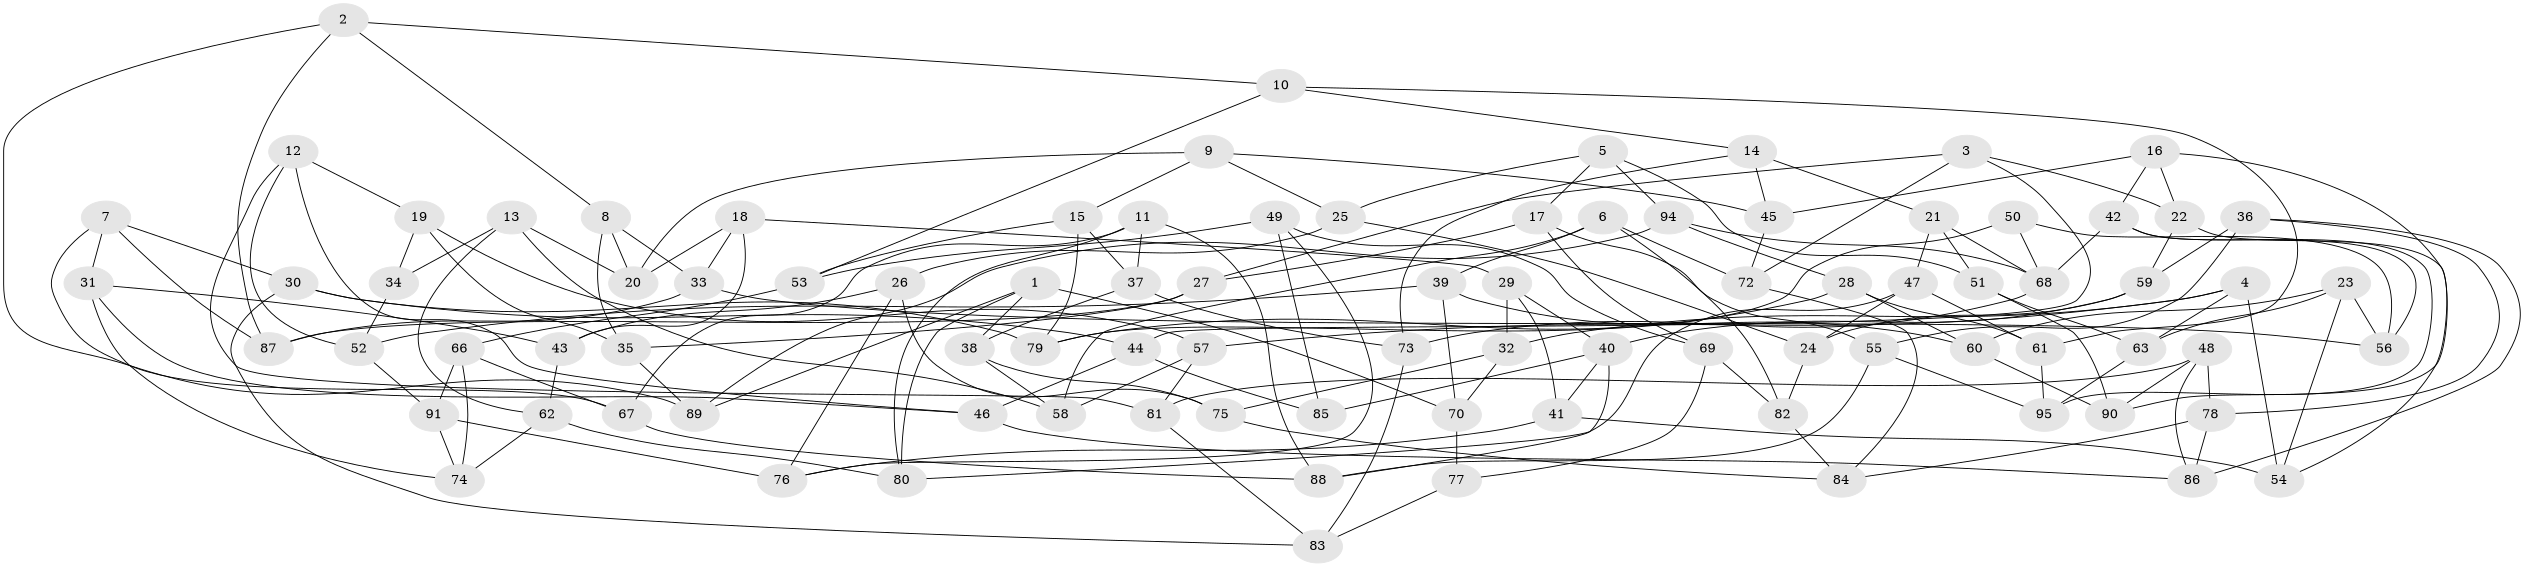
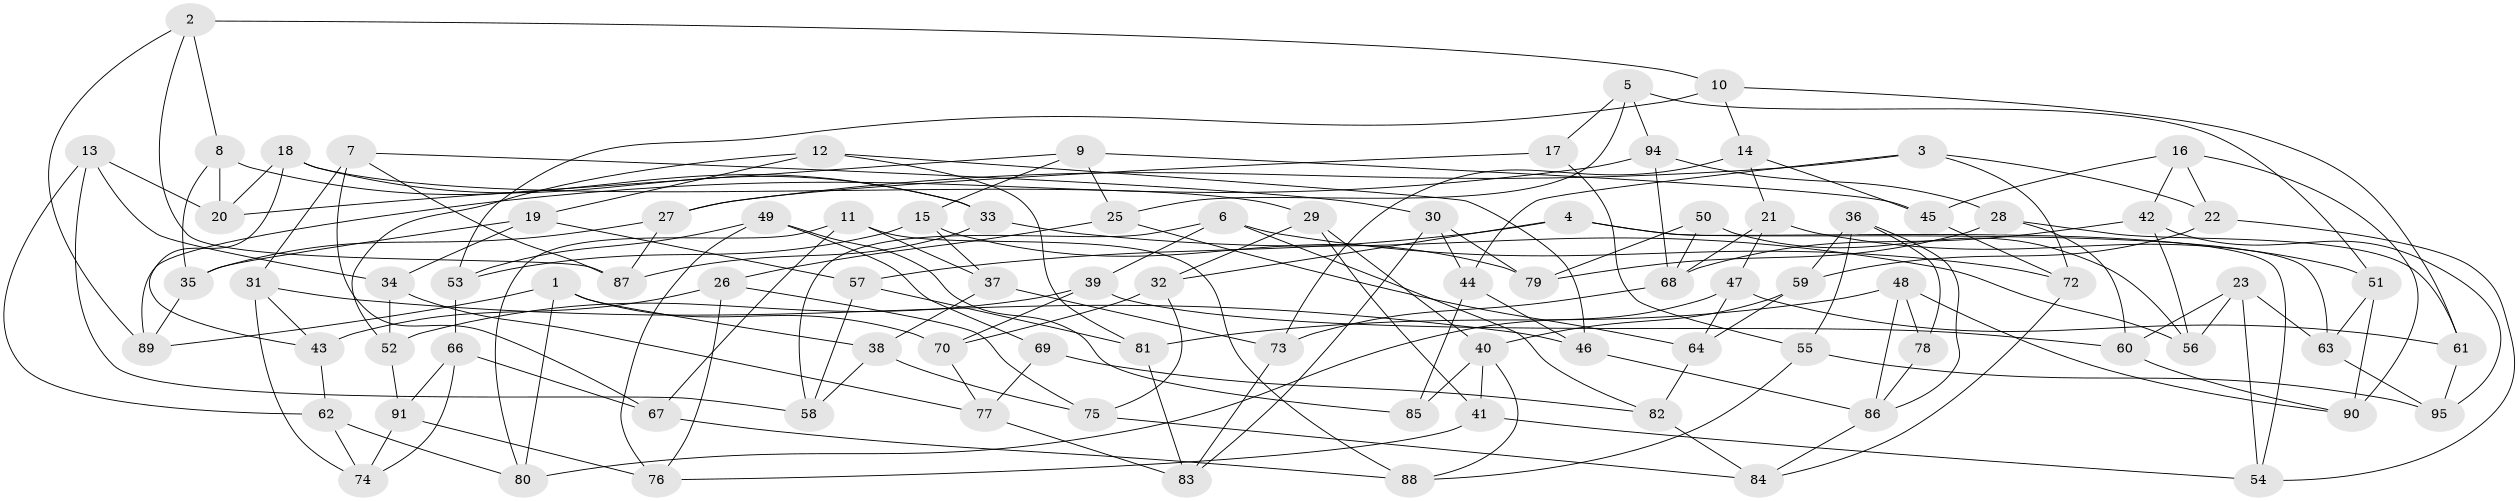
  graph {
    node [color=gray90 style=filled]
    1
    38
    70
    80
    89
    58
    75
    77
    2
    8
    10
    87
    20
    33
    35
    14
    53
    61
    3
    22
    27
    44
    72
    54
    59
    46
    85
    84
    4
    32
    57
    63
    81
    n34 [label=95]
    5
    17
    n37 [label=94]
    25
    51
    55
    69
    28
    68
    26
-   64 [label=24]
+   64
    90
    6
    39
    82
    52
    60
    7
    30
    31
    67
    79
    83
    43
    74
    88
    56
    9
    15
    45
    37
    21
    73
    66
    11
    12
    19
    34
    86
    n74 [label=91]
    13
    62
    47
    16
    42
    18
    29
    40
    41
    50
    23
    76
    36
    78
    48
    49
    1 -- 38
    1 -- 70
    1 -- 80
    1 -- 89
    38 -- 58
    38 -- 75
    70 -- 77
    75 -- 84
    77 -- 83
    2 -- 89
    2 -- 8
    2 -- 10
    2 -- 87
    8 -- 20
    8 -- 33
    8 -- 35
    10 -- 14
    10 -- 53
    10 -- 61
    33 -- 87
    33 -- 56
    35 -- 89
    14 -- 45
    14 -- 21
    14 -- 73
    53 -- 66
    61 -- n34
    3 -- 22
    3 -- 27
    3 -- 44
    3 -- 72
    22 -- 54
    22 -- 59
    27 -- 87
    27 -- 35
    44 -- 46
    44 -- 85
    72 -- 84
    59 -- 64
    59 -- 40
    46 -- 86
    4 -- 54
    4 -- 32
    4 -- 57
    4 -- 63
    32 -- 70
    32 -- 75
    57 -- 58
    57 -- 81
    63 -- n34
    81 -- 83
    5 -- 17
    5 -- n37
    5 -- 25
    5 -- 51
    17 -- 27
    17 -- 55
-   17 -- 69
    n37 -- 89
    n37 -- 28
    n37 -- 68
    25 -- 26
    25 -- 64
    51 -- 63
    51 -- 90
    55 -- n34
    55 -- 88
    69 -- 77
    69 -- 82
    28 -- 61
    28 -- 60
    28 -- 79
    68 -- 73
    26 -- 75
    26 -- 43
    26 -- 76
    64 -- 82
    6 -- 58
    6 -- 72
    6 -- 39
    6 -- 82
    39 -- 70
    39 -- 52
    39 -- 60
    82 -- 84
    52 -- n74
    60 -- 90
    7 -- 87
    7 -- 30
    7 -- 31
    7 -- 67
    30 -- 44
    30 -- 79
    30 -- 83
    31 -- 46
    31 -- 43
    31 -- 74
    67 -- 88
    43 -- 62
    9 -- 20
    9 -- 25
    9 -- 15
    9 -- 45
    15 -- 53
    15 -- 79
    15 -- 37
    45 -- 72
    37 -- 38
    37 -- 73
    21 -- 51
    21 -- 68
    21 -- 47
    73 -- 83
    66 -- 67
    66 -- 74
    66 -- n74
    11 -- 80
    11 -- 67
    11 -- 88
    11 -- 37
    12 -- 46
    12 -- 81
    12 -- 52
    12 -- 19
    19 -- 35
    19 -- 57
    19 -- 34
+   34 -- 77
    34 -- 52
    n74 -- 74
    n74 -- 76
    13 -- 58
    13 -- 20
    13 -- 34
    13 -- 62
    62 -- 80
    62 -- 74
    47 -- 80
    47 -- 61
    47 -- 64
    16 -- 22
    16 -- 90
    16 -- 45
    16 -- 42
    42 -- n34
    42 -- 68
    42 -- 56
    18 -- 20
    18 -- 33
    18 -- 43
    18 -- 29
    29 -- 32
    29 -- 40
    29 -- 41
    40 -- 85
    40 -- 88
    40 -- 41
    41 -- 54
    41 -- 76
    50 -- 68
    50 -- 79
    50 -- 56
    23 -- 54
    23 -- 63
    23 -- 60
    23 -- 56
    36 -- 59
    36 -- 55
    36 -- 86
    36 -- 78
-   78 -- 84
+   86 -- 84
    78 -- 86
    48 -- 81
    48 -- 90
    48 -- 86
    48 -- 78
    49 -- 53
    49 -- 85
    49 -- 69
    49 -- 76
  }
